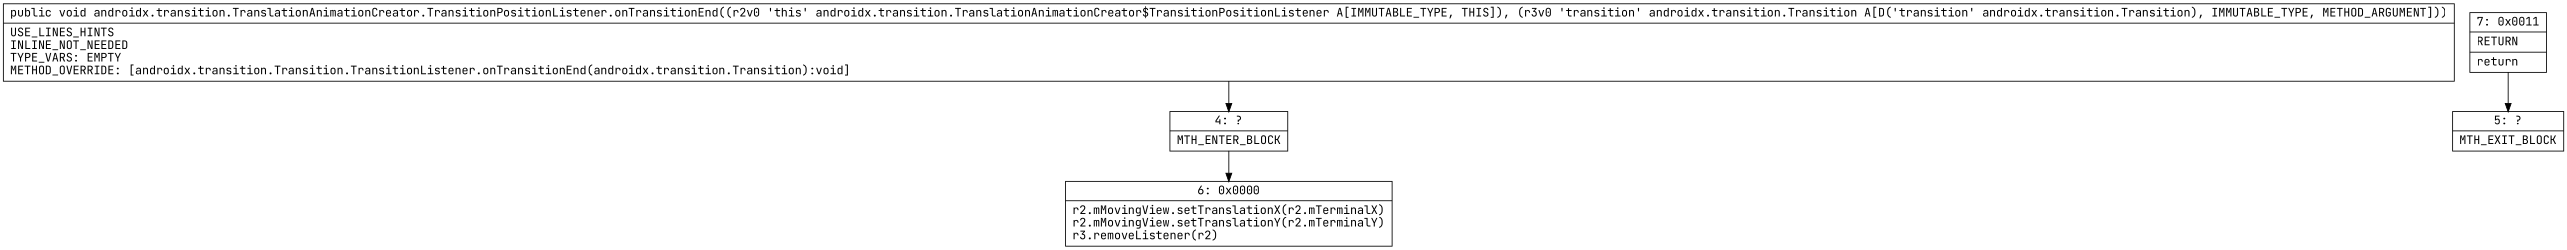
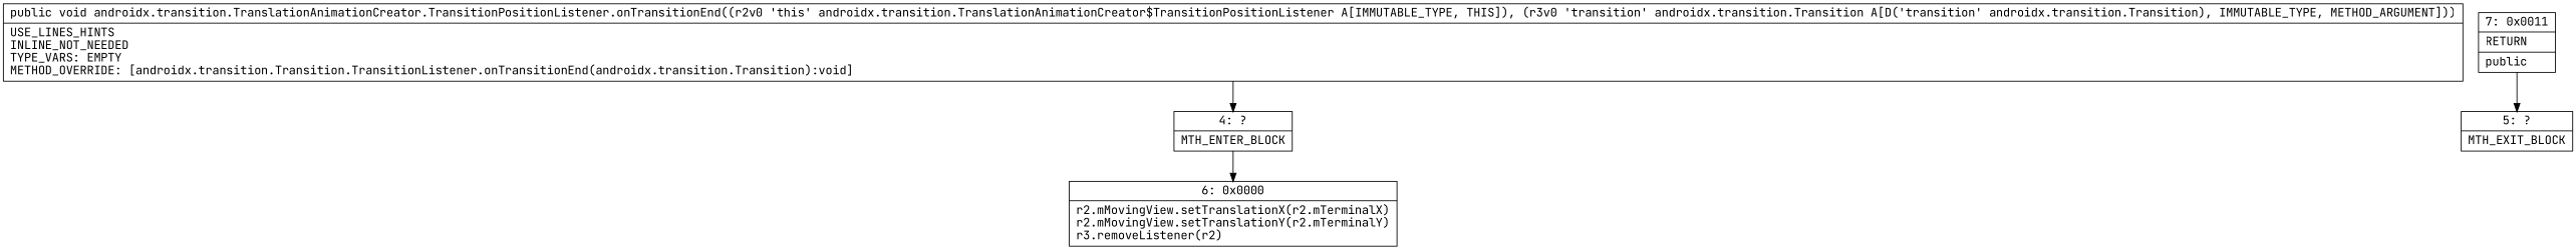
  digraph {
    fontname="JetBrains Mono"
    node [fontname="JetBrains Mono" shape=record]
    edge [fontname="JetBrains Mono"]
    n1 [label="{4\:\ ?|MTH_ENTER_BLOCK\l}"]
    n2 [label="{6\:\ 0x0000|r2.mMovingView.setTranslationX(r2.mTerminalX)\lr2.mMovingView.setTranslationY(r2.mTerminalY)\lr3.removeListener(r2)\l}"]
-   n3 [label="{7\:\ 0x0011|RETURN\l|return\l}"]
+   n3 [label="{7\:\ 0x0011|RETURN\l|public\l}"]
    n4 [label="{5\:\ ?|MTH_EXIT_BLOCK\l}"]
    n5 [label="{public void androidx.transition.TranslationAnimationCreator.TransitionPositionListener.onTransitionEnd((r2v0 'this' androidx.transition.TranslationAnimationCreator$TransitionPositionListener A[IMMUTABLE_TYPE, THIS]), (r3v0 'transition' androidx.transition.Transition A[D('transition' androidx.transition.Transition), IMMUTABLE_TYPE, METHOD_ARGUMENT]))  | USE_LINES_HINTS\lINLINE_NOT_NEEDED\lTYPE_VARS: EMPTY\lMETHOD_OVERRIDE: [androidx.transition.Transition.TransitionListener.onTransitionEnd(androidx.transition.Transition):void]\l}"]
    n1 -> n2
    n3 -> n4
    n5 -> n1
  }
